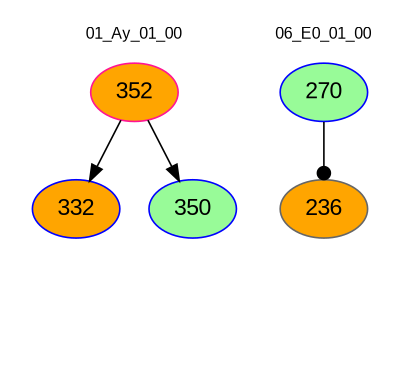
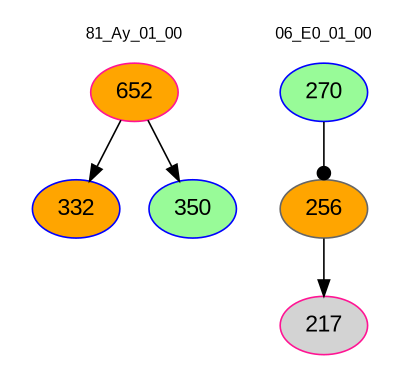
  digraph {
    fontname="Liberation Sans"
    node [color=blue fillcolor=orange fontname="Liberation Sans" style=filled]
    edge [arrowhead=normal color=black fontname="Liberation Sans"]
-   n1 [color=deeppink label=352]
+   n1 [color=deeppink label=652]
    n2 [label=332]
    n3 [fillcolor=palegreen label=350]
-   n4 [color=gray40 label=236]
+   n4 [color=gray40 label=256]
+   n5 [color=deeppink fillcolor=lightgrey label=217]
    n6 [fillcolor=palegreen label=270]
    subgraph cluster_1 {
      color=white
      fontsize=10
-     label="01_Ay_01_00"
+     label="81_Ay_01_00"
      n1
      n2
      n3
    }
    subgraph cluster_2 {
      color=white
      fontsize=10
      label="06_E0_01_00"
      n4
+     n5
      n6
    }
    n1 -> n2
    n1 -> n3
+   n4 -> n5
    n6 -> n4 [arrowhead=dot]
  }
